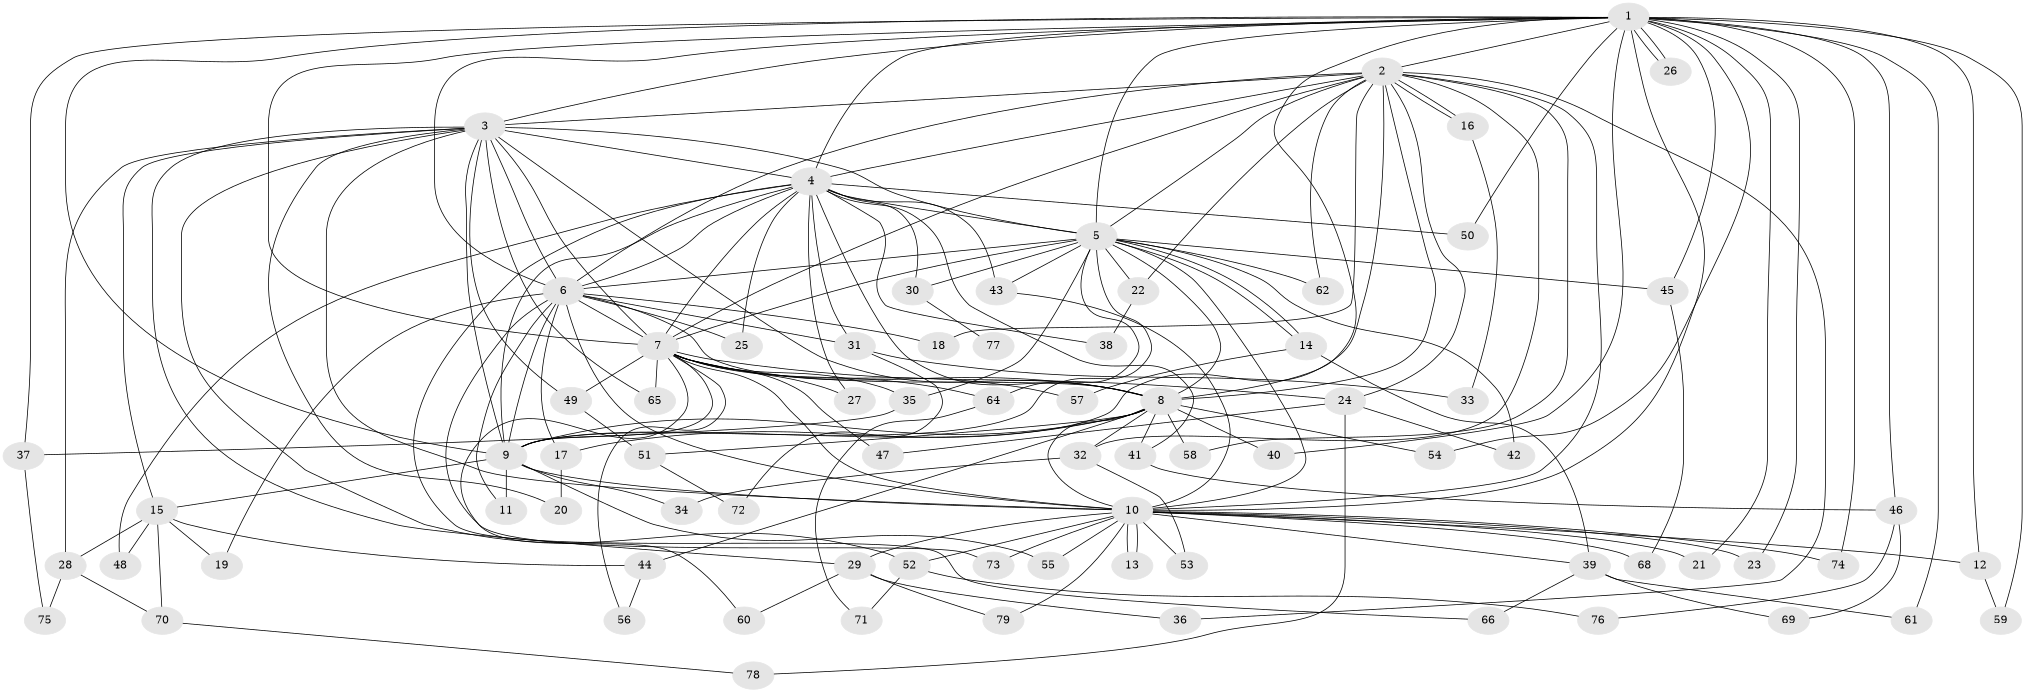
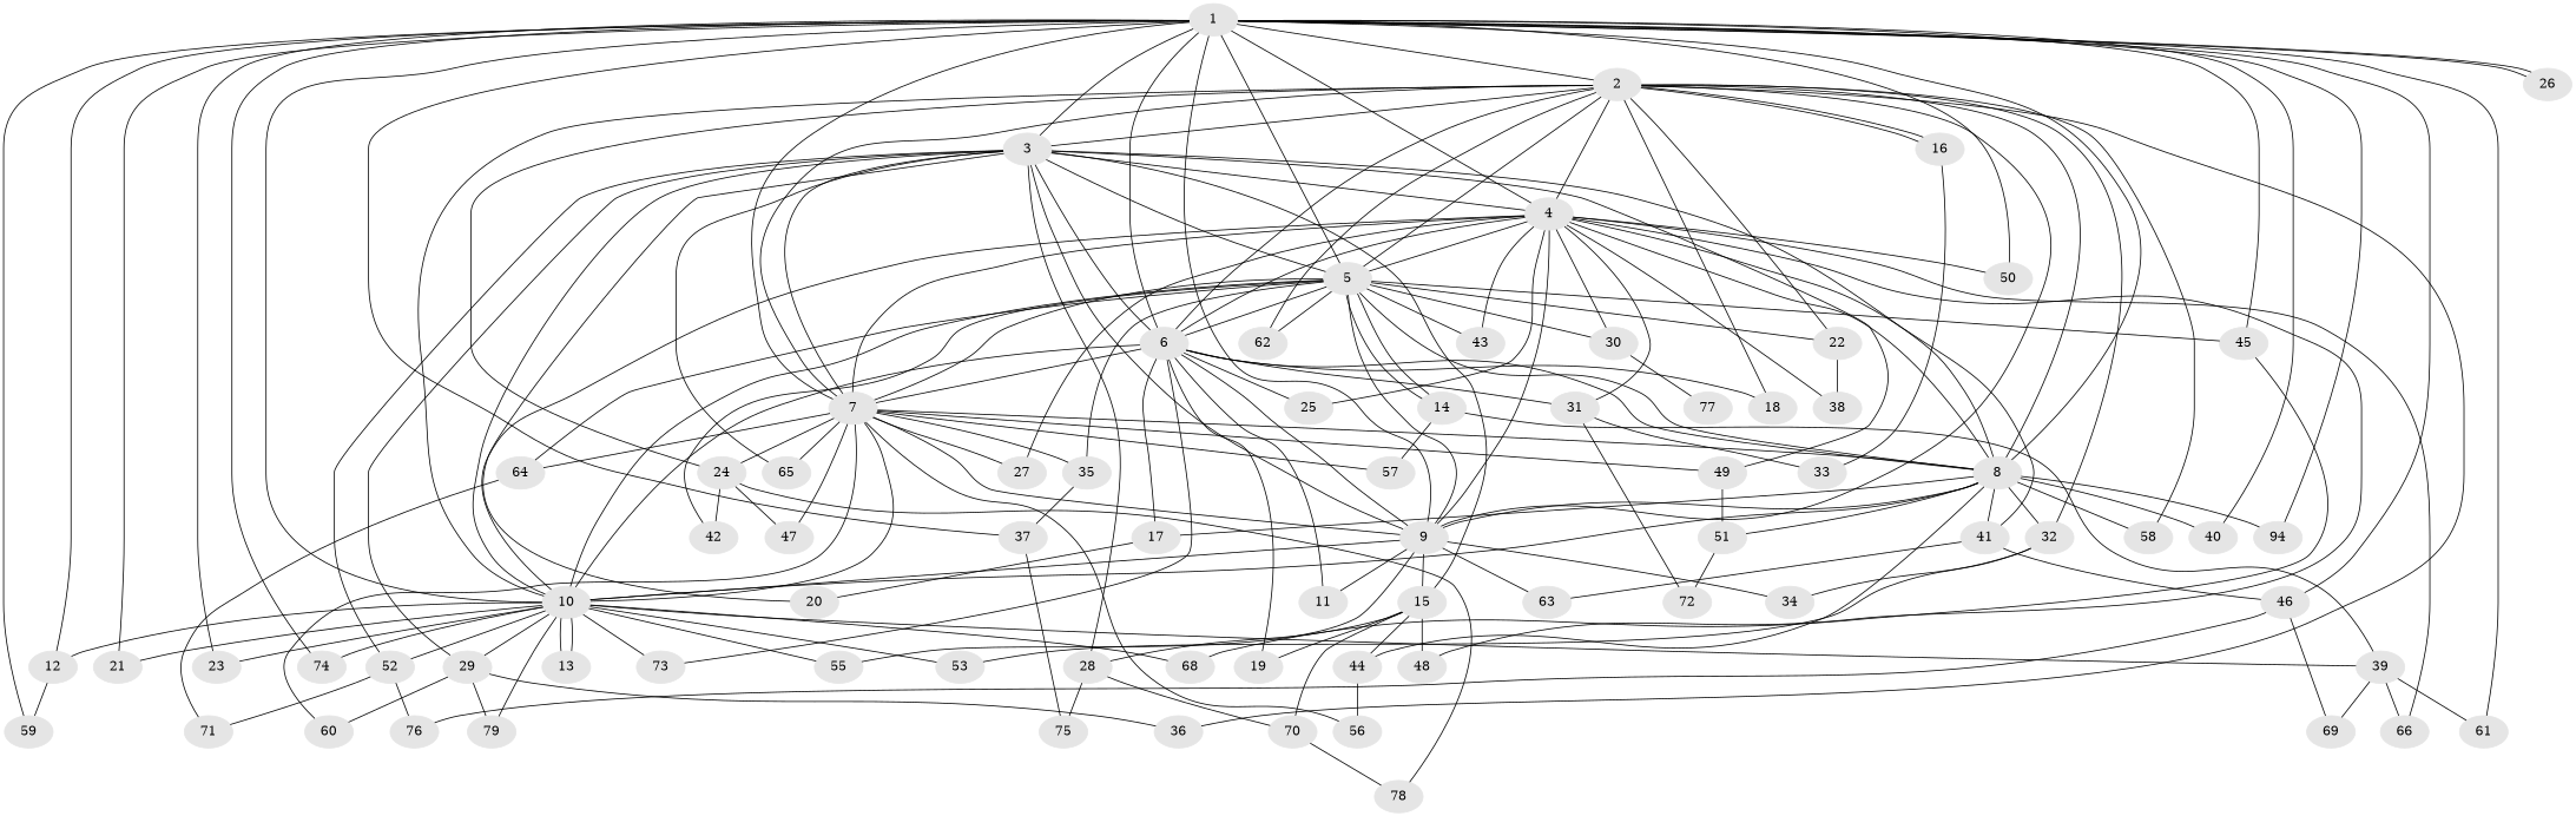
  graph {
    node [color=gray90 style=filled]
    1
    2
    3
    4
    5
    6
    7
    8
    9
    10
    12
    21
    23
    26
    37
    40
    45
    46
    50
-   54
+   54 [label=94]
    59
    61
    74
    16
    18
    22
    24
    32
    36
    58
    62
    15
    20
    28
    29
    49
    52
    65
    25
    27
    30
    31
    38
    41
    43
    48
    66
    14
    35
    42
    64
    11
    17
    19
    73
    47
    56
    57
    60
    44
    51
    34
    55
+   63
    13
    39
    53
    68
    79
    75
    69
    76
    33
    78
    70
    71
    77
    72
    1 -- 2
    1 -- 3
    1 -- 4
    1 -- 5
    1 -- 6
    1 -- 7
    1 -- 8
    1 -- 9
    1 -- 10
    1 -- 12
    1 -- 21
    1 -- 23
    1 -- 26
    1 -- 26
    1 -- 37
    1 -- 40
    1 -- 45
    1 -- 46
    1 -- 50
    1 -- 54
    1 -- 59
    1 -- 61
    1 -- 74
    2 -- 3
    2 -- 4
    2 -- 5
    2 -- 6
    2 -- 7
    2 -- 8
    2 -- 9
    2 -- 10
    2 -- 16
    2 -- 16
    2 -- 18
    2 -- 22
    2 -- 24
    2 -- 32
    2 -- 36
    2 -- 58
    2 -- 62
    3 -- 4
    3 -- 5
    3 -- 6
    3 -- 7
    3 -- 8
    3 -- 9
    3 -- 10
    3 -- 15
    3 -- 20
    3 -- 28
    3 -- 29
    3 -- 49
    3 -- 52
    3 -- 65
    4 -- 5
    4 -- 6
    4 -- 7
    4 -- 8
    4 -- 9
-   43 -- 10
+   4 -- 10
    4 -- 50
    4 -- 25
    4 -- 27
    4 -- 30
    4 -- 31
    4 -- 38
    4 -- 41
    4 -- 43
    4 -- 48
    4 -- 66
    5 -- 6
    5 -- 7
    5 -- 8
    5 -- 9
    5 -- 10
    5 -- 45
    5 -- 22
    5 -- 62
    5 -- 30
    5 -- 43
    5 -- 14
    5 -- 14
    5 -- 35
    5 -- 42
    5 -- 64
    6 -- 7
    6 -- 8
    6 -- 9
    6 -- 10
    6 -- 18
    6 -- 25
    6 -- 31
    6 -- 11
    6 -- 17
    6 -- 19
    6 -- 73
    7 -- 8
    7 -- 9
    7 -- 10
    7 -- 24
    7 -- 49
    7 -- 65
    7 -- 27
    7 -- 35
    7 -- 64
    7 -- 47
    7 -- 56
    7 -- 57
    7 -- 60
    8 -- 9
    8 -- 10
    8 -- 40
    8 -- 54
    8 -- 32
    8 -- 58
    8 -- 41
    8 -- 17
    8 -- 44
    8 -- 51
    9 -- 10
    9 -- 15
    9 -- 11
    9 -- 34
    9 -- 55
+   9 -- 63
    10 -- 12
    10 -- 21
    10 -- 23
    10 -- 74
    10 -- 29
    10 -- 52
    10 -- 73
    10 -- 55
    10 -- 13
    10 -- 13
    10 -- 39
    10 -- 53
    10 -- 68
    10 -- 79
    12 -- 59
    37 -- 75
    45 -- 68
    46 -- 69
    46 -- 76
    16 -- 33
    22 -- 38
    24 -- 42
    24 -- 47
    24 -- 78
    32 -- 34
    32 -- 53
    15 -- 28
    15 -- 48
    15 -- 19
    15 -- 44
    15 -- 70
    28 -- 75
    28 -- 70
    29 -- 36
    29 -- 60
    29 -- 79
    49 -- 51
    52 -- 76
    52 -- 71
    30 -- 77
    31 -- 33
    31 -- 72
    41 -- 46
+   41 -- 63
    14 -- 57
    14 -- 39
    35 -- 37
    64 -- 71
    17 -- 20
    44 -- 56
    51 -- 72
    39 -- 61
    39 -- 66
    39 -- 69
    70 -- 78
  }
